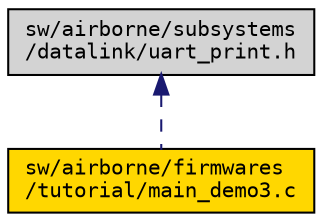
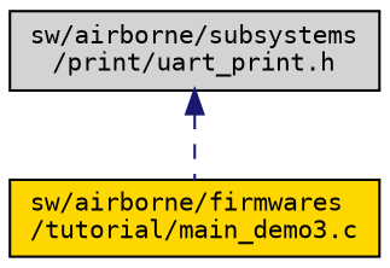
  digraph {
    fontname="DejaVu Sans Mono"
    node [color=black fontname="DejaVu Sans Mono" fontsize=10 shape=record style=filled]
-   n1 [fillcolor=lightgrey fontcolor=black height=0.2 label="sw/airborne/subsystems\l/datalink/uart_print.h" width=0.4]
+   n1 [fillcolor=lightgrey fontcolor=black height=0.2 label="sw/airborne/subsystems\l/print/uart_print.h" width=0.4]
    n2 [fillcolor=gold height=0.2 label="sw/airborne/firmwares\l/tutorial/main_demo3.c" width=0.4]
    n1 -> n2 [color=midnightblue dir=back fontname="DejaVu Sans Mono" fontsize=10 labelfontname=FreeSans labelfontsize=10 style=dashed]
  }
